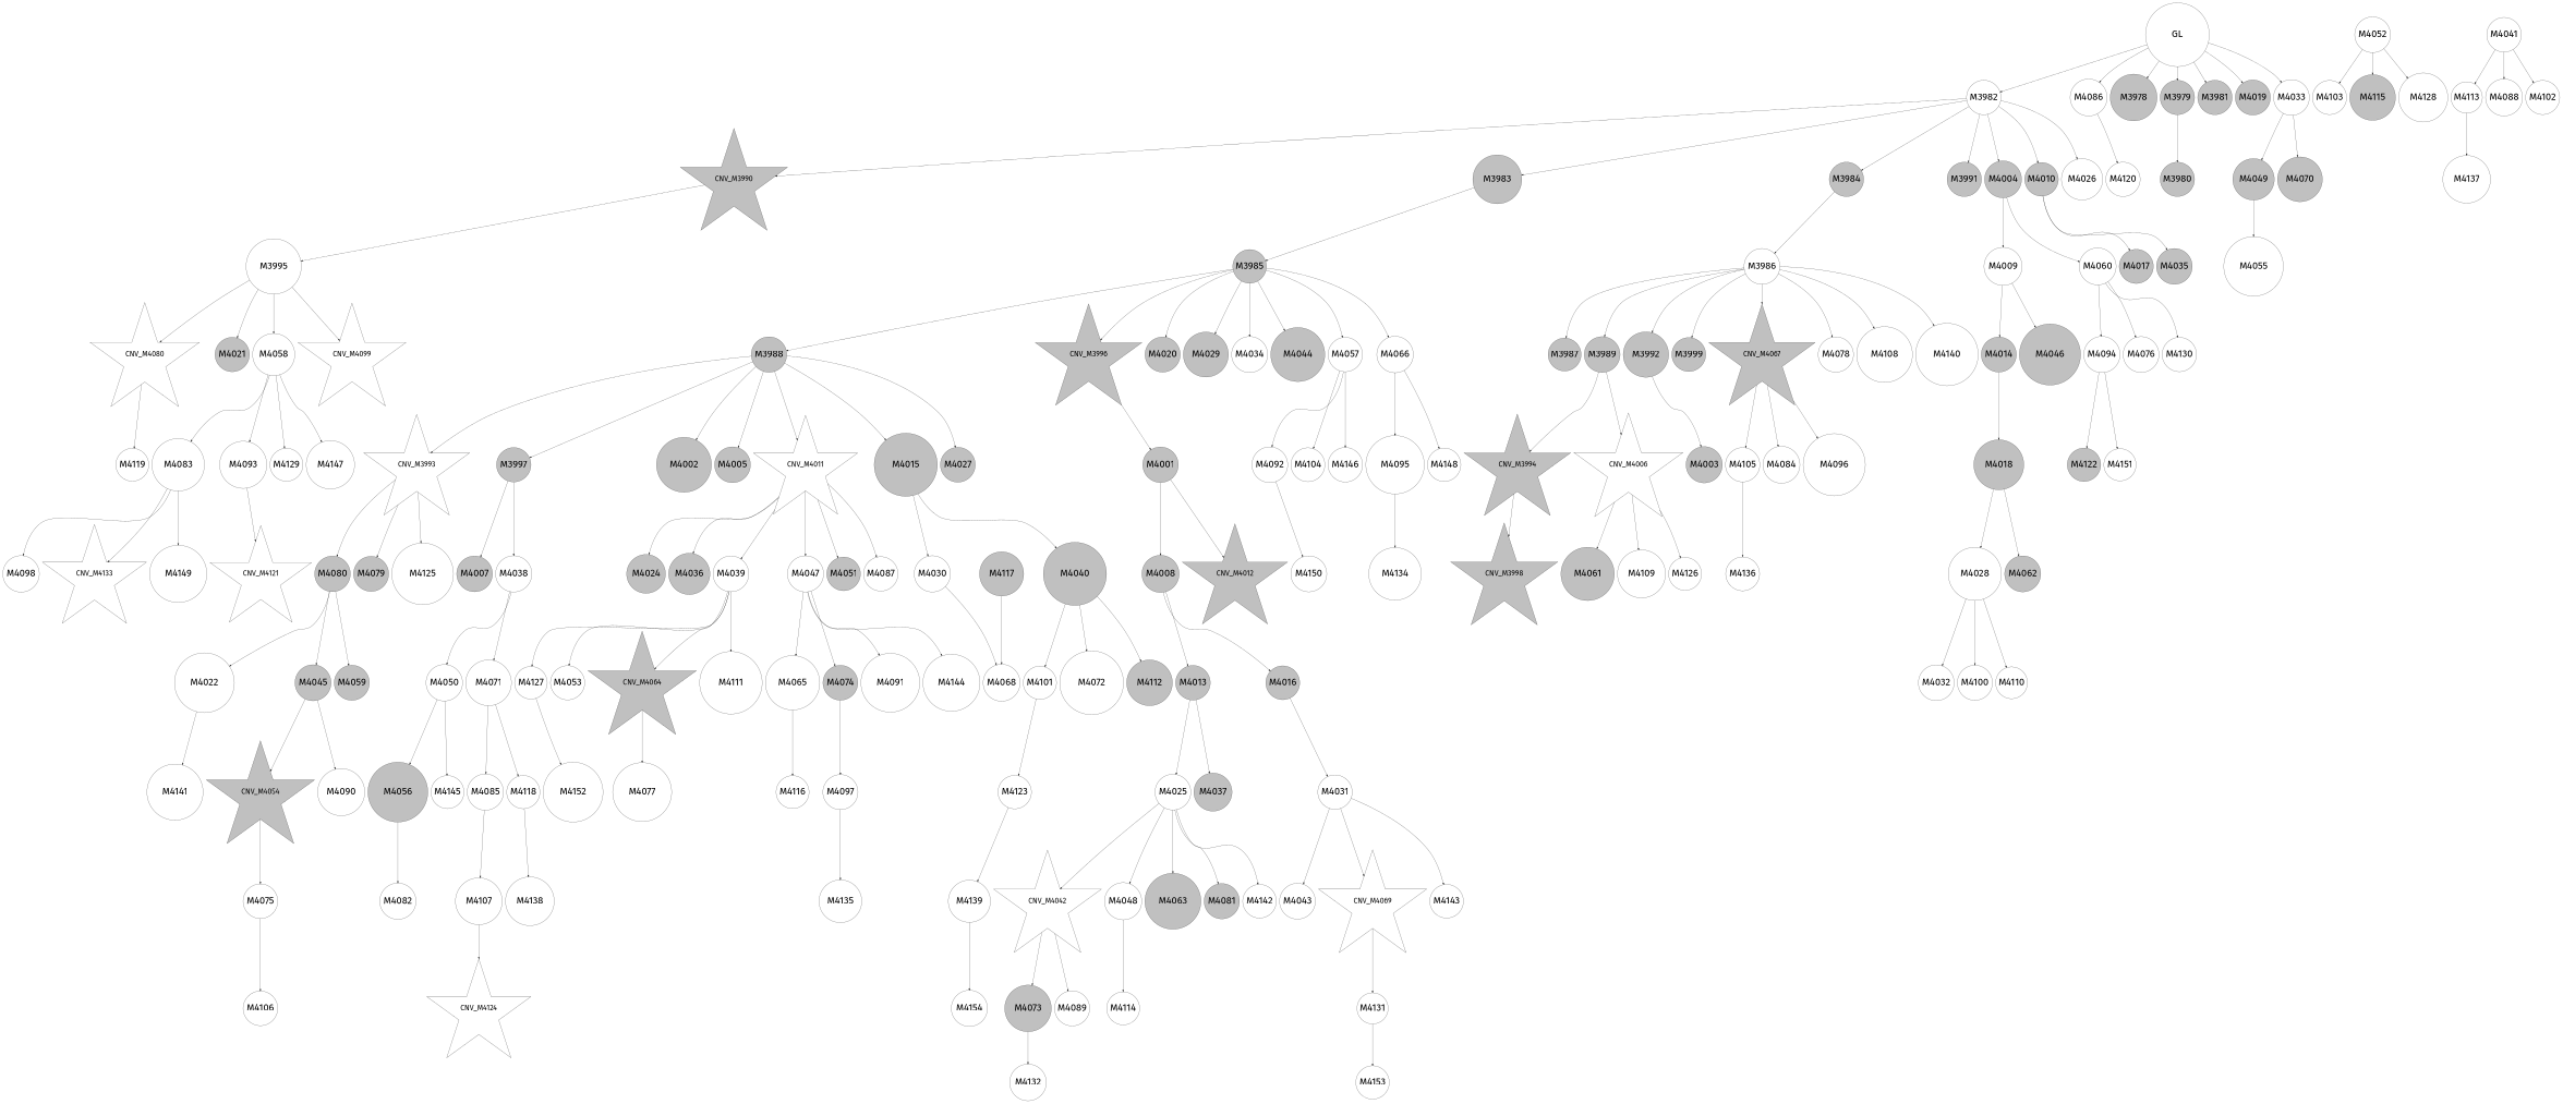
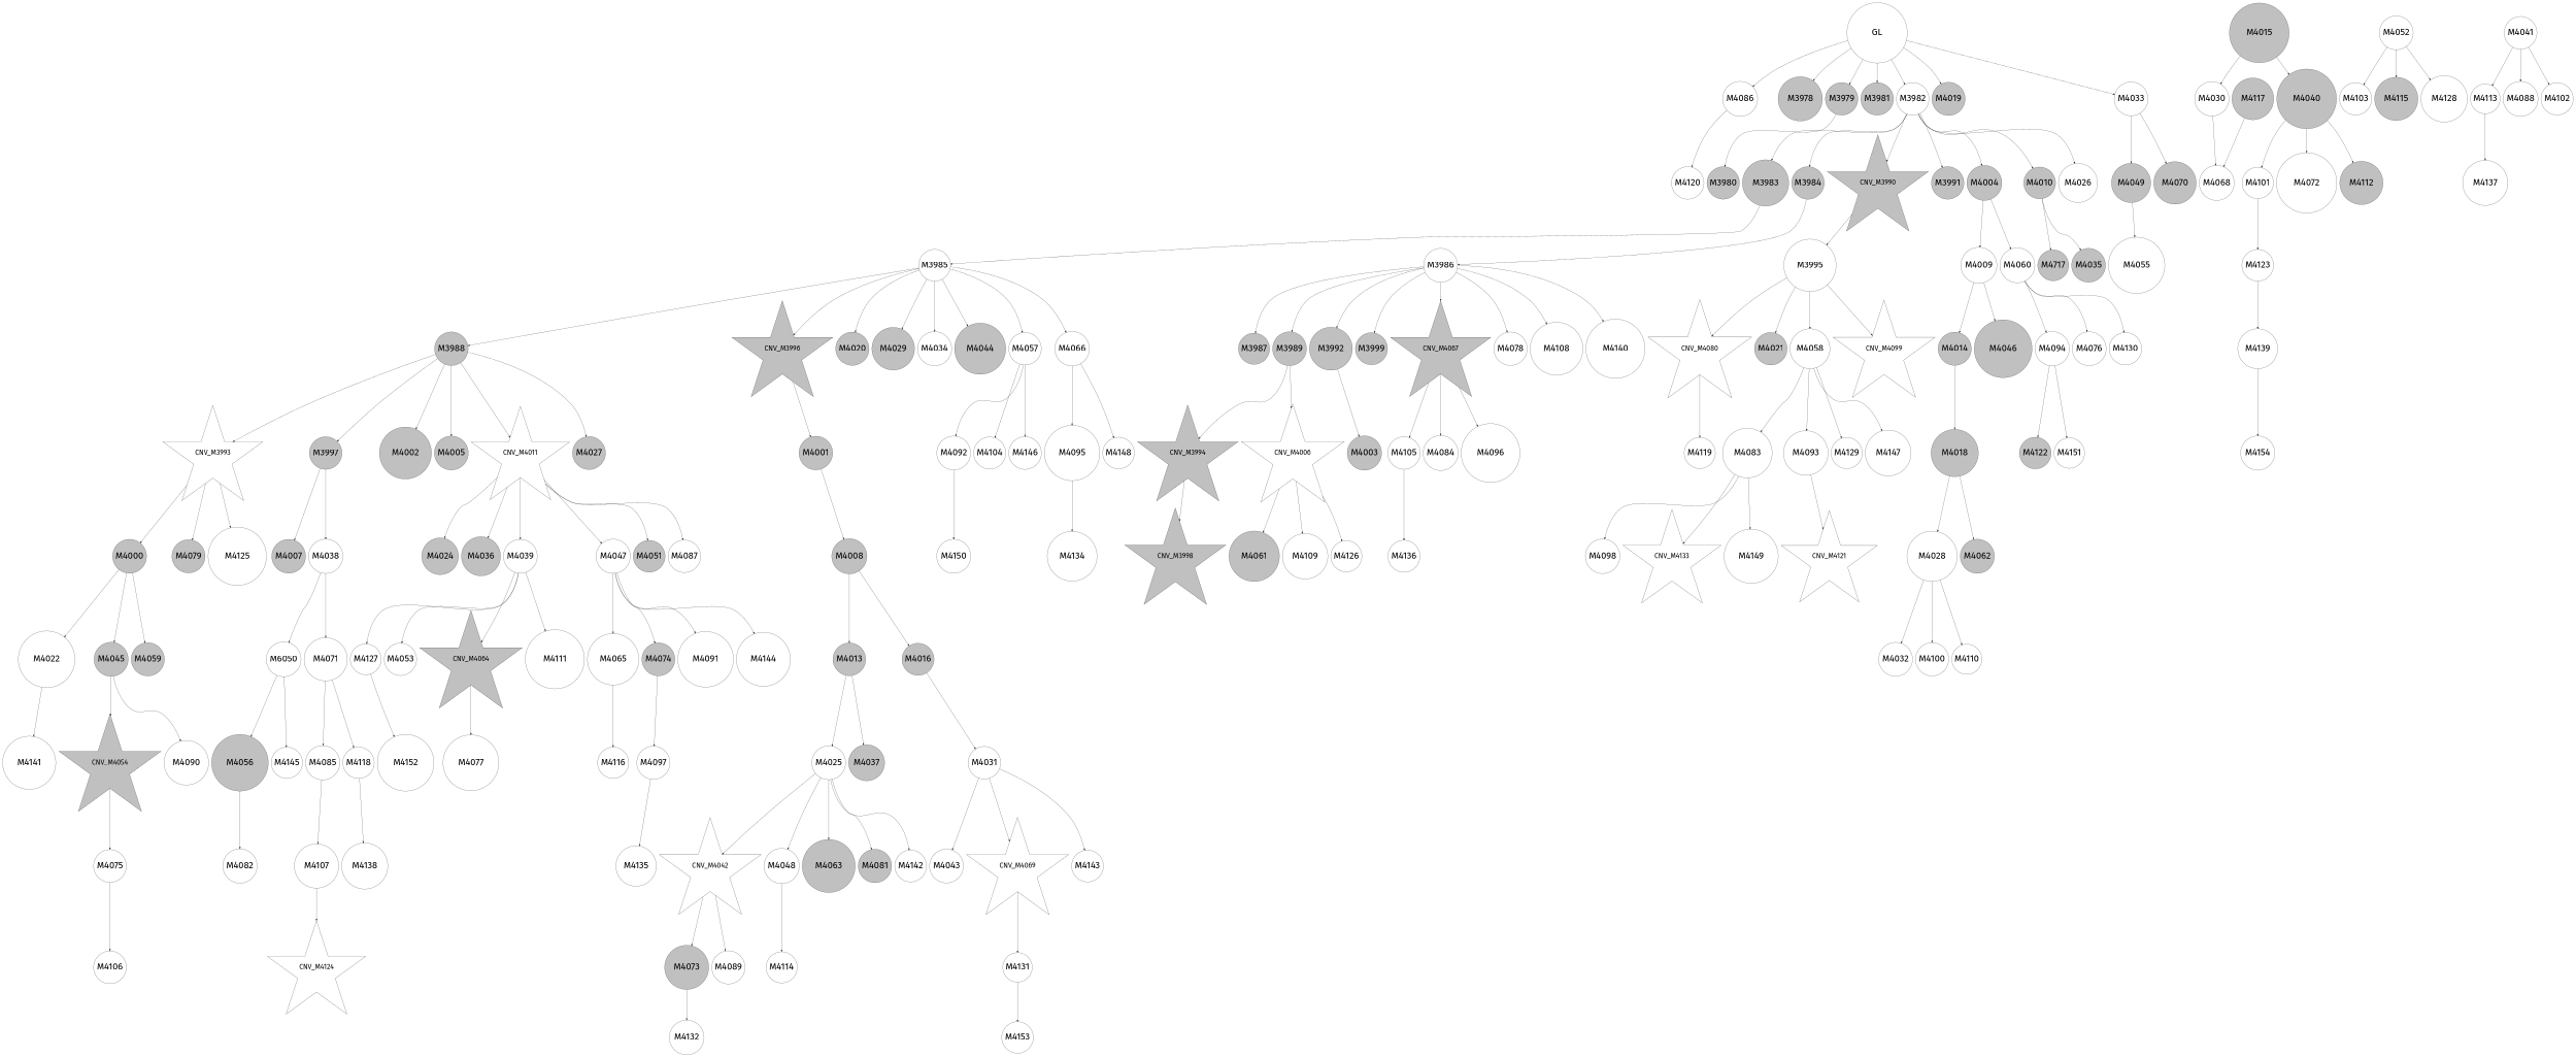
  digraph {
    fontname="Fira Sans"
    node [fillcolor=white fontname="Fira Sans" fontsize=56 shape=circle style=filled]
    edge [fontname="Fira Sans"]
    n1 [fontsize=42 label=CNV_M4080 shape=star]
    n2 [height=2 label=M4119 width=1.49]
    n3 [height=2 label=M4083 width=4.11]
    n4 [height=2 label=M4098 width=1.31]
    n5 [fontsize=42 label=CNV_M4133 shape=star]
    n6 [height=2 label=M4149 width=4.48]
    n7 [height=2 label=M4085 width=0.13]
    n8 [height=2 label=M4107 width=3.66]
    n9 [fontsize=42 label=CNV_M4124 shape=star]
    n10 [height=2 label=M4086 width=1.12]
    n11 [height=2 label=M4120 width=0.11]
    n12 [height=2 label=M4092 width=0.27]
    n13 [height=2 label=M4150 width=2.82]
    n14 [height=2 label=M4093 width=3.7]
    n15 [fontsize=42 label=CNV_M4121 shape=star]
    n16 [height=2 label=M4094 width=0.46]
    n17 [fillcolor=grey height=2 label=M4122 width=1.53]
    n18 [height=2 label=M4151 width=1.08]
    n19 [height=2 label=M4095 width=4.59]
    n20 [height=2 label=M4134 width=4.12]
    n21 [height=2 label=M4097 width=0.34]
    n22 [height=2 label=M4135 width=3.35]
    n23 [height=2 label=M4101 width=0.97]
    n24 [height=2 label=M4123 width=1.06]
    n25 [height=2 label=M4139 width=3.3]
    n26 [height=2 label=M4154 width=2.84]
    n27 [height=5 label=GL width=5 fillcolor="" shape="" style=""]
    n28 [fillcolor=grey height=2 label=M3978 width=3.67]
    n29 [fillcolor=grey height=2 label=M3979 width=0.52]
    n30 [fillcolor=grey height=2 label=M3981 width=1.87]
    n31 [height=2 label=M3982 width=2.19]
    n32 [fillcolor=grey height=2 label=M4019 width=0.67]
    n33 [height=2 label=M4033 width=0.24]
    n34 [fillcolor=grey height=2 label=M3980 width=2.54]
    n35 [fillcolor=grey height=2 label=M3983 width=3.83]
    n36 [fillcolor=grey height=2 label=M3984 width=2.38]
    n37 [fillcolor=grey fontsize=42 label=CNV_M3990 shape=star]
    n38 [fillcolor=grey height=2 label=M3991 width=0.09]
    n39 [fillcolor=grey height=2 label=M4004 width=1.76]
    n40 [fillcolor=grey height=2 label=M4010 width=2.54]
    n41 [height=2 label=M4026 width=3.23]
    n42 [fillcolor=grey height=2 label=M4049 width=3.25]
    n43 [fillcolor=grey height=2 label=M4070 width=3.51]
-   n44 [fillcolor=grey height=2 label=M3985 width=2.54]
+   n44 [height=2 label=M3985 width=2.54]
    n45 [height=2 label=M3986 width=0.58]
    n46 [height=2 label=M3995 width=4.34]
    n47 [height=2 label=M4009 width=2.98]
    n48 [height=2 label=M4060 width=0.46]
-   n49 [fillcolor=grey height=2 label=M4017 width=0.61]
+   n49 [fillcolor=grey height=2 label=M4717 width=0.61]
    n50 [fillcolor=grey height=2 label=M4035 width=1.11]
    n51 [height=2 label=M4055 width=4.66]
    n52 [height=2 label=M4105 width=1.2]
    n53 [height=2 label=M4136 width=0.81]
    n54 [fillcolor=grey height=2 label=M3988 width=2.78]
    n55 [fillcolor=grey fontsize=42 label=CNV_M3996 shape=star]
    n56 [fillcolor=grey height=2 label=M4020 width=2.27]
    n57 [fillcolor=grey height=2 label=M4029 width=3.53]
    n58 [height=2 label=M4034 width=0.11]
    n59 [fillcolor=grey height=2 label=M4044 width=4.24]
    n60 [height=2 label=M4057 width=2.69]
    n61 [height=2 label=M4066 width=2.05]
    n62 [fillcolor=grey height=2 label=M3987 width=2.47]
    n63 [fillcolor=grey height=2 label=M3989 width=0.27]
    n64 [fillcolor=grey height=2 label=M3992 width=3.55]
    n65 [fillcolor=grey height=2 label=M3999 width=2.42]
    n66 [fillcolor=grey fontsize=42 label=CNV_M4067 shape=star]
    n67 [height=2 label=M4078 width=0.14]
    n68 [height=2 label=M4108 width=4.38]
    n69 [height=2 label=M4140 width=4.9]
    n70 [fillcolor=grey height=2 label=M4021 width=1.59]
    n71 [height=2 label=M4058 width=3.3]
    n72 [fontsize=42 label=CNV_M4099 shape=star]
    n73 [fillcolor=grey height=2 label=M4014 width=0.56]
    n74 [fillcolor=grey height=2 label=M4046 width=4.79]
    n75 [height=2 label=M4076 width=2.8]
    n76 [height=2 label=M4130 width=0.68]
    n77 [fontsize=42 label=CNV_M3993 shape=star]
    n78 [fillcolor=grey height=2 label=M3997 width=0.06]
    n79 [fillcolor=grey height=2 label=M4002 width=4.3]
    n80 [fillcolor=grey height=2 label=M4005 width=2.14]
    n81 [fontsize=42 label=CNV_M4011 shape=star]
    n82 [fillcolor=grey height=2 label=M4015 width=4.95]
    n83 [fillcolor=grey height=2 label=M4027 width=0.54]
    n84 [fillcolor=grey height=2 label=M4001 width=1.51]
    n85 [height=2 label=M4104 width=2.15]
    n86 [height=2 label=M4146 width=2.71]
    n87 [height=2 label=M4148 width=2.23]
    n88 [fillcolor=grey fontsize=42 label=CNV_M3994 shape=star]
    n89 [fontsize=42 label=CNV_M4006 shape=star]
    n90 [fillcolor=grey height=2 label=M4003 width=1.28]
    n91 [height=2 label=M4084 width=0.7]
    n92 [height=2 label=M4096 width=4.87]
-   n93 [fillcolor=grey height=2 label=M4080 width=2.32]
+   n93 [fillcolor=grey height=2 label=M4000 width=2.32]
    n94 [fillcolor=grey height=2 label=M4079 width=0.61]
    n95 [height=2 label=M4125 width=4.83]
    n96 [fillcolor=grey height=2 label=M4007 width=1.19]
    n97 [height=2 label=M4038 width=0.81]
    n98 [fillcolor=grey height=2 label=M4024 width=3.04]
    n99 [fillcolor=grey height=2 label=M4036 width=3.23]
    n100 [height=2 label=M4039 width=0.68]
    n101 [height=2 label=M4047 width=2.84]
    n102 [fillcolor=grey height=2 label=M4051 width=2.64]
    n103 [height=2 label=M4087 width=2.7]
    n104 [height=2 label=M4030 width=1.39]
    n105 [fillcolor=grey height=2 label=M4040 width=4.95]
    n106 [fillcolor=grey height=2 label=M4008 width=0.56]
-   n107 [fillcolor=grey fontsize=42 label=CNV_M4012 shape=star]
    n108 [height=2 label=M4052 width=0.97]
    n109 [height=2 label=M4103 width=1]
    n110 [fillcolor=grey height=2 label=M4115 width=3.59]
    n111 [height=2 label=M4128 width=3.85]
    n112 [height=2 label=M4113 width=2.33]
    n113 [height=2 label=M4137 width=3.74]
    n114 [fillcolor=grey fontsize=42 label=CNV_M3998 shape=star]
    n115 [fillcolor=grey height=2 label=M4061 width=4.18]
    n116 [height=2 label=M4109 width=3.77]
    n117 [height=2 label=M4126 width=2.23]
    n118 [height=2 label=M4022 width=4.7]
    n119 [fillcolor=grey height=2 label=M4045 width=0.65]
    n120 [fillcolor=grey height=2 label=M4059 width=2.75]
-   n121 [height=2 label=M4050 width=0.06]
+   n121 [height=2 label=M6050 width=0.06]
    n122 [height=2 label=M4071 width=3.59]
    n123 [height=2 label=M4127 width=0.29]
    n124 [height=2 label=M4053 width=2.33]
    n125 [fillcolor=grey fontsize=42 label=CNV_M4064 shape=star]
    n126 [height=2 label=M4111 width=4.9]
    n127 [height=2 label=M4065 width=4.27]
    n128 [fillcolor=grey height=2 label=M4074 width=1.88]
    n129 [height=2 label=M4091 width=4.61]
    n130 [height=2 label=M4144 width=4.47]
    n131 [height=2 label=M4068 width=0.86]
    n132 [height=2 label=M4072 width=5]
    n133 [fillcolor=grey height=2 label=M4112 width=3.59]
    n134 [height=2 label=M4129 width=2.59]
    n135 [height=2 label=M4147 width=3.79]
    n136 [height=2 label=M4118 width=1.55]
    n137 [height=2 label=M4138 width=3.82]
    n138 [height=2 label=M4141 width=4.4]
    n139 [fillcolor=grey fontsize=42 label=CNV_M4054 shape=star]
    n140 [height=2 label=M4090 width=3.69]
    n141 [fillcolor=grey height=2 label=M4013 width=0.67]
    n142 [fillcolor=grey height=2 label=M4016 width=2.29]
    n143 [fillcolor=grey height=2 label=M4056 width=4.7]
    n144 [height=2 label=M4145 width=2.2]
    n145 [height=2 label=M4152 width=4.69]
    n146 [height=2 label=M4075 width=1.78]
    n147 [height=2 label=M4025 width=0.92]
    n148 [fillcolor=grey height=2 label=M4037 width=2.98]
    n149 [height=2 label=M4031 width=0.7]
    n150 [height=2 label=M4131 width=2.33]
    n151 [height=2 label=M4153 width=1.34]
    n152 [fillcolor=grey height=2 label=M4018 width=3.92]
    n153 [fontsize=42 label=CNV_M4042 shape=star]
    n154 [height=2 label=M4048 width=2.92]
    n155 [fillcolor=grey height=2 label=M4063 width=4.39]
    n156 [fillcolor=grey height=2 label=M4081 width=0.07]
    n157 [height=2 label=M4142 width=0.89]
    n158 [height=2 label=M4043 width=0.07]
    n159 [fontsize=42 label=CNV_M4069 shape=star]
    n160 [height=2 label=M4143 width=0.38]
    n161 [height=2 label=M4028 width=4.16]
    n162 [fillcolor=grey height=2 label=M4062 width=1.59]
    n163 [height=2 label=M4041 width=0.47]
    n164 [height=2 label=M4088 width=0.05]
    n165 [height=2 label=M4102 width=1.94]
    n166 [height=2 label=M4077 width=4.62]
    n167 [height=2 label=M4116 width=1.7]
    n168 [fillcolor=grey height=2 label=M4073 width=3.65]
    n169 [height=2 label=M4089 width=2.75]
    n170 [height=2 label=M4114 width=0.68]
    n171 [height=2 label=M4032 width=0.31]
    n172 [height=2 label=M4100 width=1.36]
    n173 [height=2 label=M4110 width=2.36]
    n174 [height=2 label=M4132 width=2.88]
    n175 [fillcolor=grey height=2 label=M4117 width=3.46]
    n176 [height=2 label=M4082 width=0.39]
    n177 [height=2 label=M4106 width=1.77]
    n1 -> n2
    n3 -> n4
    n3 -> n5
    n3 -> n6
    n7 -> n8
    n8 -> n9
    n10 -> n11
    n12 -> n13
    n14 -> n15
    n16 -> n17
    n16 -> n18
    n19 -> n20
    n21 -> n22
    n23 -> n24
    n24 -> n25
    n25 -> n26
    n27 -> n10
    n27 -> n28
    n27 -> n29
    n27 -> n30
    n27 -> n31
    n27 -> n32
    n27 -> n33
    n29 -> n34
    n31 -> n35
    n31 -> n36
    n31 -> n37
    n31 -> n38
    n31 -> n39
    n31 -> n40
    n31 -> n41
    n33 -> n42
    n33 -> n43
    n35 -> n44
    n36 -> n45
    n37 -> n46
    n39 -> n47
    n39 -> n48
    n40 -> n49
    n40 -> n50
    n42 -> n51
    n44 -> n54
    n44 -> n55
    n44 -> n56
    n44 -> n57
    n44 -> n58
    n44 -> n59
    n44 -> n60
    n44 -> n61
    n45 -> n62
    n45 -> n63
    n45 -> n64
    n45 -> n65
    n45 -> n66
    n45 -> n67
    n45 -> n68
    n45 -> n69
    n46 -> n1
    n46 -> n70
    n46 -> n71
    n46 -> n72
    n47 -> n73
    n47 -> n74
    n48 -> n16
    n48 -> n75
    n48 -> n76
    n52 -> n53
    n54 -> n77
    n54 -> n78
    n54 -> n79
    n54 -> n80
    n54 -> n81
-   n54 -> n82
    n54 -> n83
    n55 -> n84
    n60 -> n12
    n60 -> n85
    n60 -> n86
    n61 -> n19
    n61 -> n87
    n63 -> n88
    n63 -> n89
    n64 -> n90
    n66 -> n52
    n66 -> n91
    n66 -> n92
    n71 -> n3
    n71 -> n14
    n71 -> n134
    n71 -> n135
    n73 -> n152
    n77 -> n93
    n77 -> n94
    n77 -> n95
    n78 -> n96
    n78 -> n97
    n81 -> n98
    n81 -> n99
    n81 -> n100
    n81 -> n101
    n81 -> n102
    n81 -> n103
    n82 -> n104
    n82 -> n105
    n84 -> n106
-   n84 -> n107
    n88 -> n114
    n89 -> n115
    n89 -> n116
    n89 -> n117
    n93 -> n118
    n93 -> n119
    n93 -> n120
    n97 -> n121
    n97 -> n122
    n100 -> n123
    n100 -> n124
    n100 -> n125
    n100 -> n126
    n101 -> n127
    n101 -> n128
    n101 -> n129
    n101 -> n130
    n104 -> n131
    n105 -> n23
    n105 -> n132
    n105 -> n133
    n106 -> n141
    n106 -> n142
    n108 -> n109
    n108 -> n110
    n108 -> n111
    n112 -> n113
    n118 -> n138
    n119 -> n139
    n119 -> n140
    n121 -> n143
    n121 -> n144
    n122 -> n7
    n122 -> n136
    n123 -> n145
    n125 -> n166
    n127 -> n167
    n128 -> n21
    n136 -> n137
    n139 -> n146
    n141 -> n147
    n141 -> n148
    n142 -> n149
    n143 -> n176
    n146 -> n177
    n147 -> n153
    n147 -> n154
    n147 -> n155
    n147 -> n156
    n147 -> n157
    n149 -> n158
    n149 -> n159
    n149 -> n160
    n150 -> n151
    n152 -> n161
    n152 -> n162
    n153 -> n168
    n153 -> n169
    n154 -> n170
    n159 -> n150
    n161 -> n171
    n161 -> n172
    n161 -> n173
    n163 -> n112
    n163 -> n164
    n163 -> n165
    n168 -> n174
    n175 -> n131
  }
